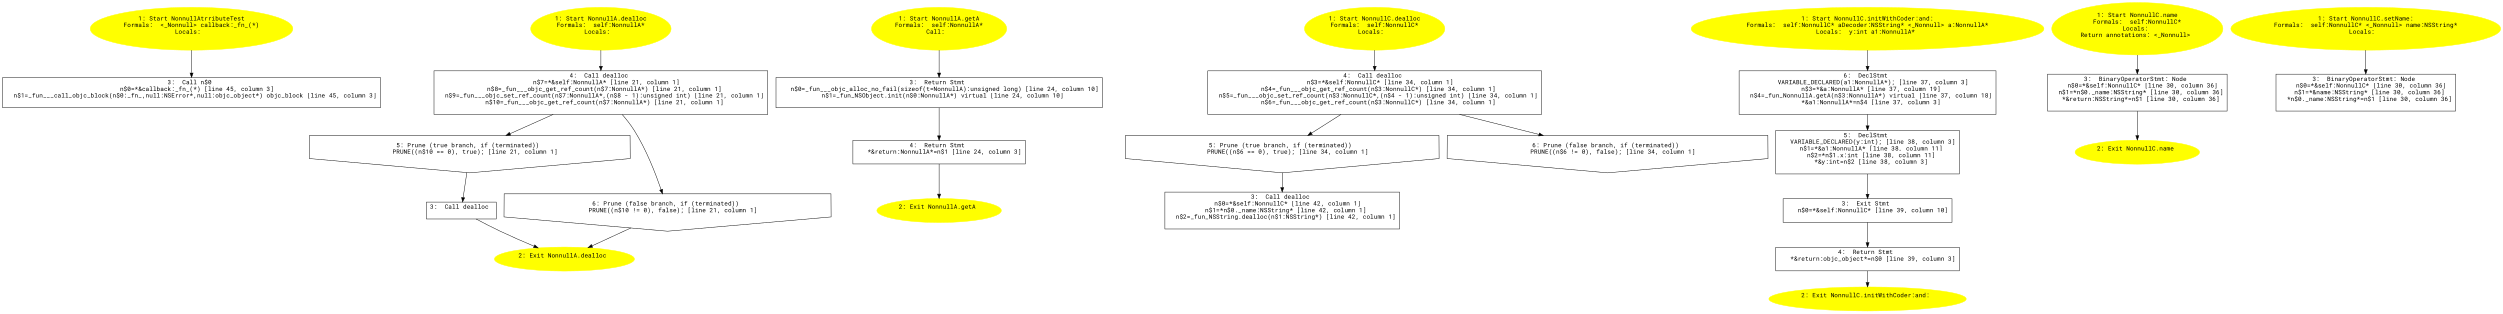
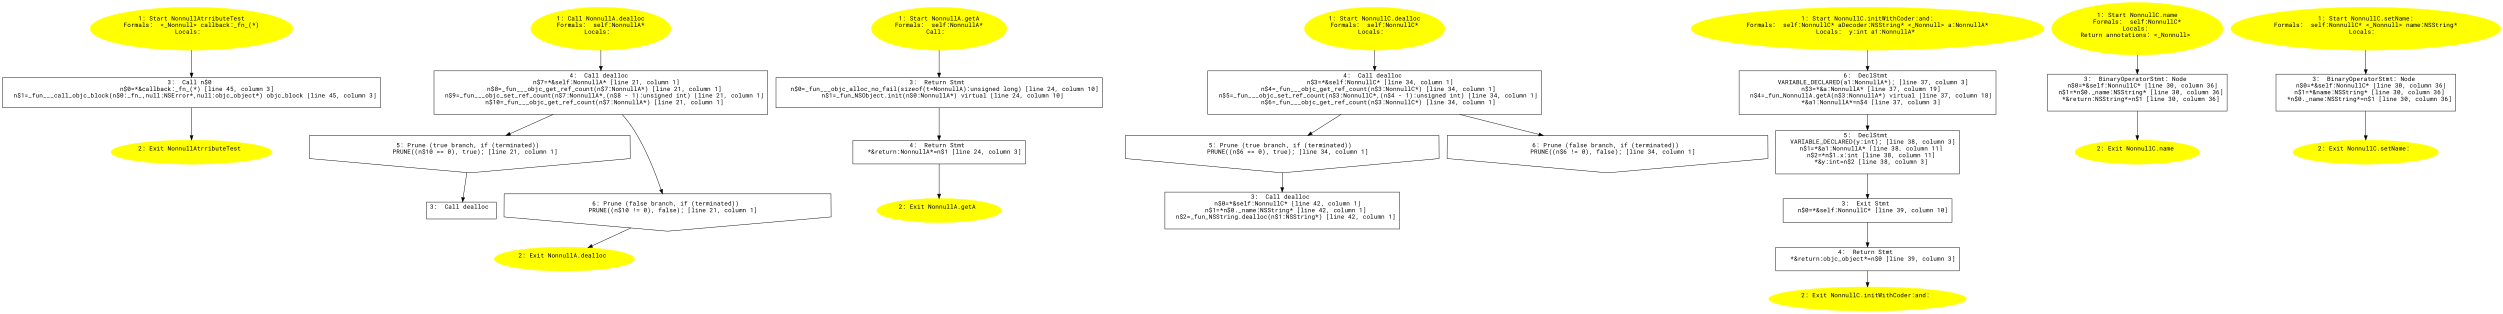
  digraph {
    fontname="Roboto Mono"
    node [fontname="Roboto Mono"]
    edge [fontname="Roboto Mono"]
    n1 [color=yellow label="1: Start NonnullAtrributeTest\nFormals:  <_Nonnull> callback:_fn_(*)\nLocals:  \n  " style=filled]
    n2 [label="3:  Call n$0 \n   n$0=*&callback:_fn_(*) [line 45, column 3]\n  n$1=_fun___call_objc_block(n$0:_fn_,null:NSError*,null:objc_object*) objc_block [line 45, column 3]\n " shape=box]
-   n4 [color=yellow label="1: Start NonnullA.dealloc\nFormals:  self:NonnullA*\nLocals:  \n  " style=filled]
+   n3 [color=yellow label="2: Exit NonnullAtrributeTest \n  " style=filled]
+   n4 [color=yellow label="1: Call NonnullA.dealloc\nFormals:  self:NonnullA*\nLocals:  \n  " style=filled]
    n5 [label="4:  Call dealloc \n   n$7=*&self:NonnullA* [line 21, column 1]\n  n$8=_fun___objc_get_ref_count(n$7:NonnullA*) [line 21, column 1]\n  n$9=_fun___objc_set_ref_count(n$7:NonnullA*,(n$8 - 1):unsigned int) [line 21, column 1]\n  n$10=_fun___objc_get_ref_count(n$7:NonnullA*) [line 21, column 1]\n " shape=box]
    n6 [label="5: Prune (true branch, if (terminated)) \n   PRUNE((n$10 == 0), true); [line 21, column 1]\n " shape=invhouse]
    n7 [label="6: Prune (false branch, if (terminated)) \n   PRUNE((n$10 != 0), false); [line 21, column 1]\n " shape=invhouse]
    n8 [label="3:  Call dealloc \n  " shape=box]
    n9 [color=yellow label="2: Exit NonnullA.dealloc \n  " style=filled]
    n10 [color=yellow label="1: Start NonnullA.getA\nFormals:  self:NonnullA*\nCall:  \n  " style=filled]
    n11 [label="3:  Return Stmt \n   n$0=_fun___objc_alloc_no_fail(sizeof(t=NonnullA):unsigned long) [line 24, column 10]\n  n$1=_fun_NSObject.init(n$0:NonnullA*) virtual [line 24, column 10]\n " shape=box]
    n12 [label="4:  Return Stmt \n   *&return:NonnullA*=n$1 [line 24, column 3]\n " shape=box]
    n13 [color=yellow label="2: Exit NonnullA.getA \n  " style=filled]
    n14 [color=yellow label="1: Start NonnullC.dealloc\nFormals:  self:NonnullC*\nLocals:  \n  " style=filled]
    n15 [label="4:  Call dealloc \n   n$3=*&self:NonnullC* [line 34, column 1]\n  n$4=_fun___objc_get_ref_count(n$3:NonnullC*) [line 34, column 1]\n  n$5=_fun___objc_set_ref_count(n$3:NonnullC*,(n$4 - 1):unsigned int) [line 34, column 1]\n  n$6=_fun___objc_get_ref_count(n$3:NonnullC*) [line 34, column 1]\n " shape=box]
    n16 [label="5: Prune (true branch, if (terminated)) \n   PRUNE((n$6 == 0), true); [line 34, column 1]\n " shape=invhouse]
    n17 [label="6: Prune (false branch, if (terminated)) \n   PRUNE((n$6 != 0), false); [line 34, column 1]\n " shape=invhouse]
    n18 [label="3:  Call dealloc \n   n$0=*&self:NonnullC* [line 42, column 1]\n  n$1=*n$0._name:NSString* [line 42, column 1]\n  n$2=_fun_NSString.dealloc(n$1:NSString*) [line 42, column 1]\n " shape=box]
    n19 [color=yellow label="1: Start NonnullC.initWithCoder:and:\nFormals:  self:NonnullC* aDecoder:NSString* <_Nonnull> a:NonnullA*\nLocals:  y:int a1:NonnullA* \n  " style=filled]
    n20 [label="6:  DeclStmt \n   VARIABLE_DECLARED(a1:NonnullA*); [line 37, column 3]\n  n$3=*&a:NonnullA* [line 37, column 19]\n  n$4=_fun_NonnullA.getA(n$3:NonnullA*) virtual [line 37, column 18]\n  *&a1:NonnullA*=n$4 [line 37, column 3]\n " shape=box]
    n21 [label="5:  DeclStmt \n   VARIABLE_DECLARED(y:int); [line 38, column 3]\n  n$1=*&a1:NonnullA* [line 38, column 11]\n  n$2=*n$1.x:int [line 38, column 11]\n  *&y:int=n$2 [line 38, column 3]\n " shape=box]
    n22 [label="3:  Exit Stmt \n   n$0=*&self:NonnullC* [line 39, column 10]\n " shape=box]
    n23 [color=yellow label="2: Exit NonnullC.initWithCoder:and: \n  " style=filled]
    n24 [label="4:  Return Stmt \n   *&return:objc_object*=n$0 [line 39, column 3]\n " shape=box]
    n25 [color=yellow label="1: Start NonnullC.name\nFormals:  self:NonnullC*\nLocals: \nReturn annotations: <_Nonnull> \n  " style=filled]
    n26 [label="3:  BinaryOperatorStmt: Node \n   n$0=*&self:NonnullC* [line 30, column 36]\n  n$1=*n$0._name:NSString* [line 30, column 36]\n  *&return:NSString*=n$1 [line 30, column 36]\n " shape=box]
    n27 [color=yellow label="2: Exit NonnullC.name \n  " style=filled]
    n28 [color=yellow label="1: Start NonnullC.setName:\nFormals:  self:NonnullC* <_Nonnull> name:NSString*\nLocals:  \n  " style=filled]
    n29 [label="3:  BinaryOperatorStmt: Node \n   n$0=*&self:NonnullC* [line 30, column 36]\n  n$1=*&name:NSString* [line 30, column 36]\n  *n$0._name:NSString*=n$1 [line 30, column 36]\n " shape=box]
+   n30 [color=yellow label="2: Exit NonnullC.setName: \n  " style=filled]
    n1 -> n2
+   n2 -> n3
    n4 -> n5
    n5 -> n6
    n5 -> n7
    n6 -> n8
    n7 -> n9
-   n8 -> n9
    n10 -> n11
    n11 -> n12
    n12 -> n13
    n14 -> n15
    n15 -> n16
    n15 -> n17
    n16 -> n18
    n19 -> n20
    n20 -> n21
    n21 -> n22
    n22 -> n24
    n24 -> n23
    n25 -> n26
    n26 -> n27
    n28 -> n29
+   n29 -> n30
  }
